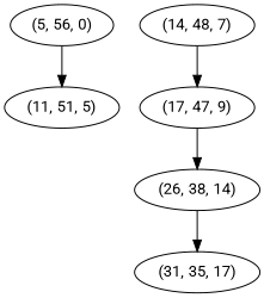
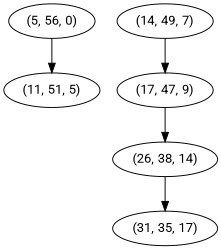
  digraph {
    fontname=Roboto
    node [fontname=Roboto]
    edge [fontname=Roboto]
    "(5, 56, 0)"
    "(11, 51, 5)"
-   "(14, 49, 7)" [label="(14, 48, 7)"]
+   "(14, 49, 7)"
    "(17, 47, 9)"
    "(26, 38, 14)"
    "(31, 35, 17)"
    "(5, 56, 0)" -> "(11, 51, 5)"
    "(14, 49, 7)" -> "(17, 47, 9)"
    "(17, 47, 9)" -> "(26, 38, 14)"
    "(26, 38, 14)" -> "(31, 35, 17)"
  }
